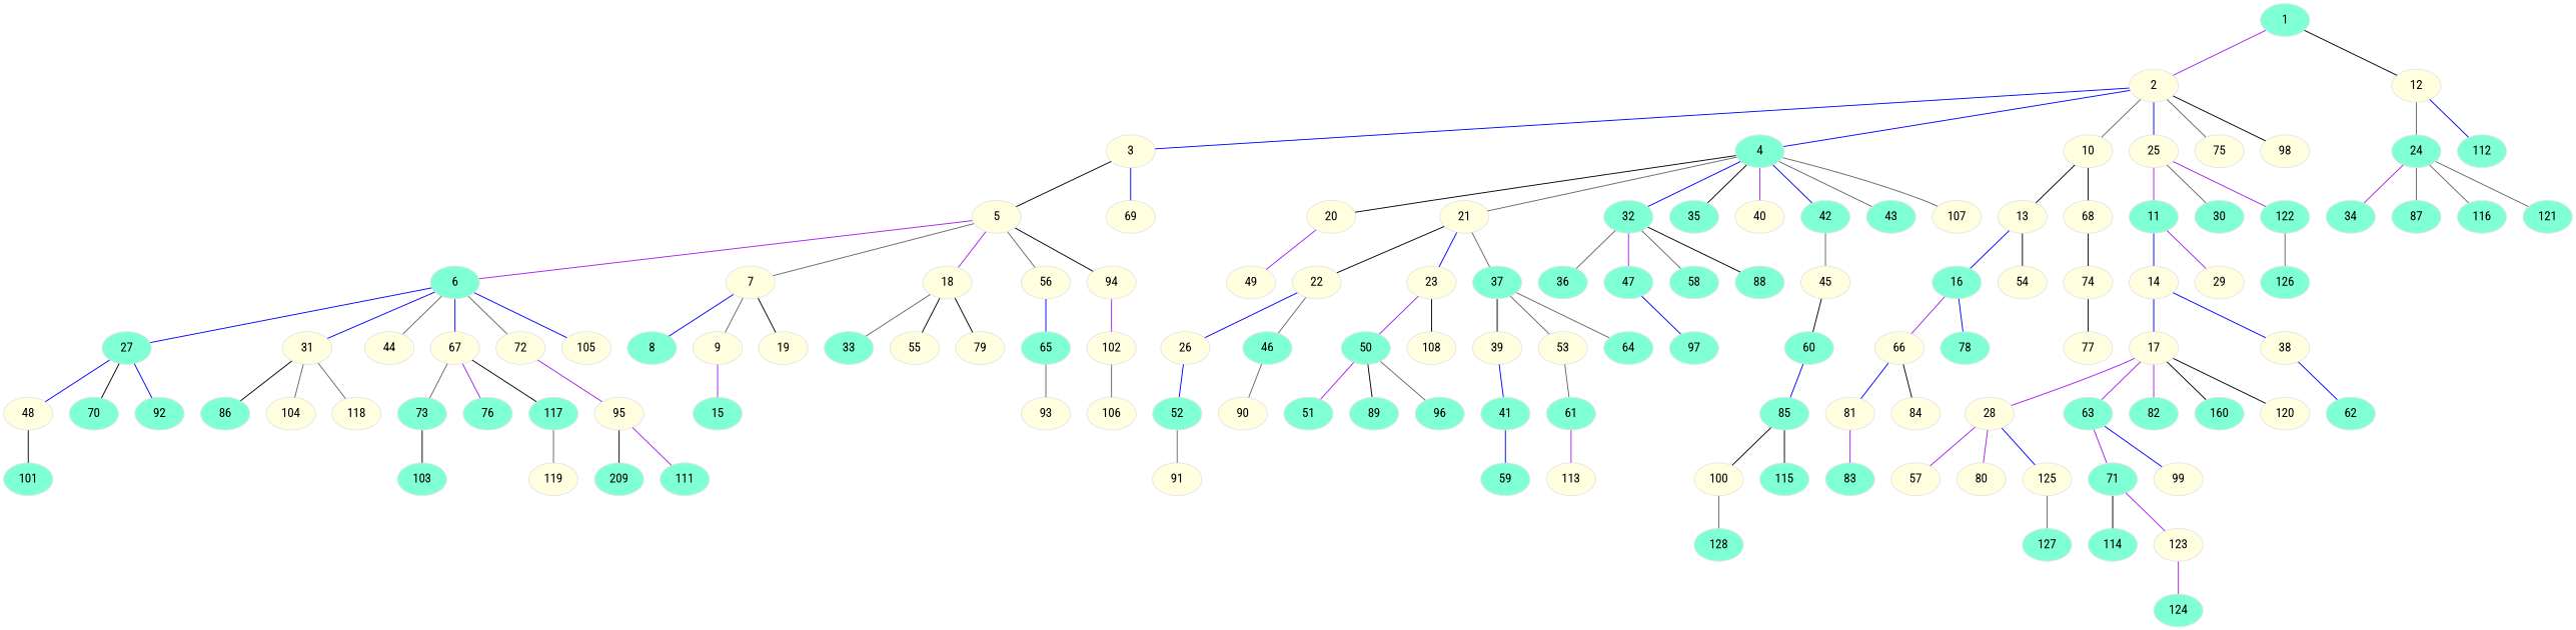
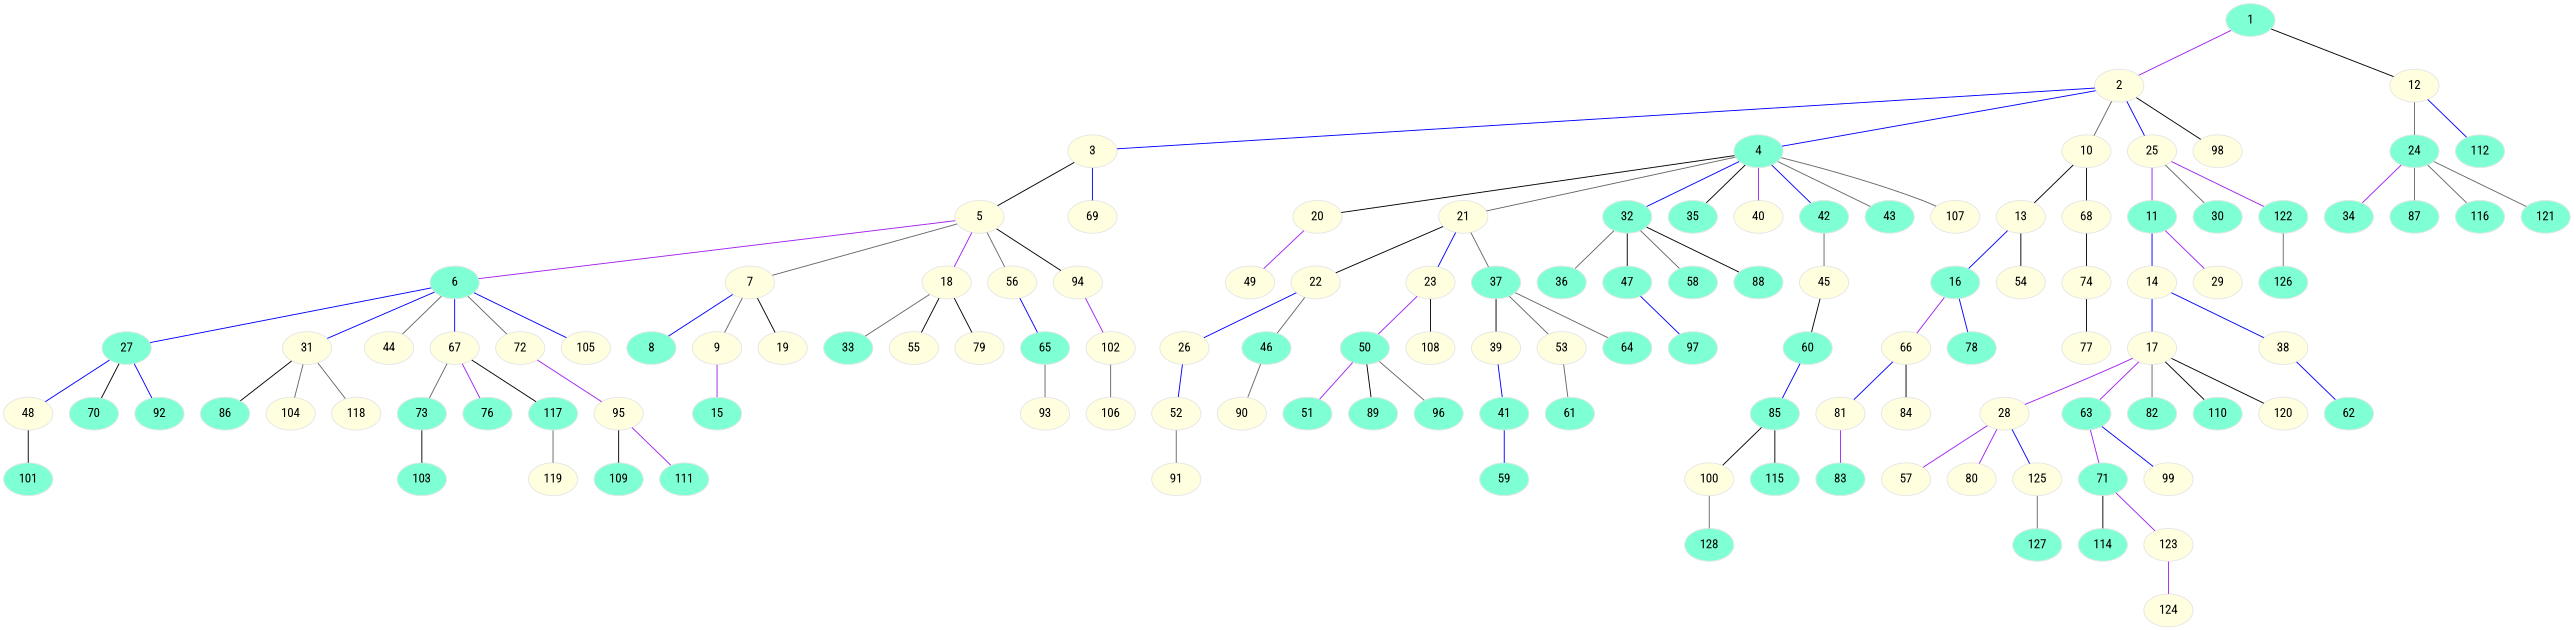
  graph {
    fontname="Roboto Condensed"
    node [color=gray90 fillcolor=lightyellow fontname="Roboto Condensed" style=filled]
    edge [color=gray40 fontname="Roboto Condensed"]
    1 [fillcolor=aquamarine]
    2
    12
    3
    4 [fillcolor=aquamarine]
    10
    25
-   75
    98
    24 [fillcolor=aquamarine]
    112 [fillcolor=aquamarine]
    5
    69
    20
    21
    32 [fillcolor=aquamarine]
    35 [fillcolor=aquamarine]
    40
    42 [fillcolor=aquamarine]
    43 [fillcolor=aquamarine]
    107
    13
    68
    11 [fillcolor=aquamarine]
    30 [fillcolor=aquamarine]
    122 [fillcolor=aquamarine]
    6 [fillcolor=aquamarine]
    7
    18
    56
    94
    49
    22
    23
    37 [fillcolor=aquamarine]
    36 [fillcolor=aquamarine]
    47 [fillcolor=aquamarine]
    58 [fillcolor=aquamarine]
    88 [fillcolor=aquamarine]
    45
    27 [fillcolor=aquamarine]
    31
    44
    67
    72
    105
    8 [fillcolor=aquamarine]
    9
    19
    33 [fillcolor=aquamarine]
    55
    79
    65 [fillcolor=aquamarine]
    102
    48
    70 [fillcolor=aquamarine]
    92 [fillcolor=aquamarine]
    86 [fillcolor=aquamarine]
    104
    118
    73 [fillcolor=aquamarine]
    76 [fillcolor=aquamarine]
    117 [fillcolor=aquamarine]
    95
    15 [fillcolor=aquamarine]
    14
    29
    16 [fillcolor=aquamarine]
    54
    74
    17
    38
    34 [fillcolor=aquamarine]
    87 [fillcolor=aquamarine]
    116 [fillcolor=aquamarine]
    121 [fillcolor=aquamarine]
    66
    78 [fillcolor=aquamarine]
    28
    63 [fillcolor=aquamarine]
    82 [fillcolor=aquamarine]
-   110 [fillcolor=aquamarine label=160]
+   110 [fillcolor=aquamarine]
    120
    62 [fillcolor=aquamarine]
    81
    84
    57
    80
    125
    71 [fillcolor=aquamarine]
    99
    26
    46 [fillcolor=aquamarine]
    50 [fillcolor=aquamarine]
    108
    39
    53
    64 [fillcolor=aquamarine]
-   52 [fillcolor=aquamarine]
+   52
    90
    51 [fillcolor=aquamarine]
    89 [fillcolor=aquamarine]
    96 [fillcolor=aquamarine]
    126 [fillcolor=aquamarine]
    91
    101 [fillcolor=aquamarine]
    127 [fillcolor=aquamarine]
    97 [fillcolor=aquamarine]
    41 [fillcolor=aquamarine]
    61 [fillcolor=aquamarine]
    59 [fillcolor=aquamarine]
    60 [fillcolor=aquamarine]
    85 [fillcolor=aquamarine]
-   113
    93
    100
    115 [fillcolor=aquamarine]
    114 [fillcolor=aquamarine]
    123
    83 [fillcolor=aquamarine]
    103 [fillcolor=aquamarine]
    119
    77
-   124 [fillcolor=aquamarine]
-   109 [fillcolor=aquamarine label=209]
+   124
+   109 [fillcolor=aquamarine]
    111 [fillcolor=aquamarine]
    128 [fillcolor=aquamarine]
    106
    1 -- 2 [color=purple]
    1 -- 12 [color=black]
    2 -- 3 [color=blue]
    2 -- 4 [color=blue]
    2 -- 10
    2 -- 25 [color=blue]
-   2 -- 75
    2 -- 98 [color=black]
    12 -- 24
    12 -- 112 [color=blue]
    3 -- 5 [color=black]
    3 -- 69 [color=blue]
    4 -- 20 [color=black]
    4 -- 21
    4 -- 32 [color=blue]
    4 -- 35 [color=black]
    4 -- 40 [color=purple]
    4 -- 42 [color=blue]
    4 -- 43
    4 -- 107
    10 -- 13 [color=black]
    10 -- 68 [color=black]
    25 -- 11 [color=purple]
    25 -- 30
    25 -- 122 [color=purple]
    24 -- 34 [color=purple]
    24 -- 87
    24 -- 116
    24 -- 121
    5 -- 6 [color=purple]
    5 -- 7
    5 -- 18 [color=purple]
    5 -- 56
    5 -- 94 [color=black]
    20 -- 49 [color=purple]
    21 -- 22 [color=black]
    21 -- 23 [color=blue]
    21 -- 37
    32 -- 36
-   32 -- 47 [color=purple]
+   32 -- 47 [color=black]
    32 -- 58
    32 -- 88 [color=black]
    42 -- 45
    13 -- 16 [color=blue]
    13 -- 54 [color=black]
    68 -- 74 [color=black]
    11 -- 14 [color=blue]
    11 -- 29 [color=purple]
    122 -- 126
    6 -- 27 [color=blue]
    6 -- 31 [color=blue]
    6 -- 44
    6 -- 67 [color=blue]
    6 -- 72
    6 -- 105 [color=blue]
    7 -- 8 [color=blue]
    7 -- 9
    7 -- 19 [color=black]
    18 -- 33
    18 -- 55 [color=black]
    18 -- 79 [color=black]
    56 -- 65 [color=blue]
    94 -- 102 [color=purple]
    22 -- 26 [color=blue]
    22 -- 46
    23 -- 50 [color=purple]
    23 -- 108 [color=black]
    37 -- 39 [color=black]
    37 -- 53
    37 -- 64
    47 -- 97 [color=blue]
    45 -- 60 [color=black]
    27 -- 48 [color=blue]
    27 -- 70 [color=black]
    27 -- 92 [color=blue]
    31 -- 86 [color=black]
    31 -- 104
    31 -- 118
    67 -- 73
    67 -- 76 [color=purple]
    67 -- 117 [color=black]
    72 -- 95 [color=purple]
    9 -- 15 [color=purple]
    65 -- 93
    102 -- 106
    48 -- 101 [color=black]
    73 -- 103 [color=black]
    117 -- 119
    95 -- 109 [color=black]
    95 -- 111 [color=purple]
    14 -- 17 [color=blue]
    14 -- 38 [color=blue]
    16 -- 66 [color=purple]
    16 -- 78 [color=blue]
    74 -- 77 [color=black]
    17 -- 28 [color=purple]
    17 -- 63 [color=purple]
-   17 -- 82 [color=purple]
+   17 -- 82
    17 -- 110 [color=black]
    17 -- 120 [color=black]
    38 -- 62 [color=blue]
    66 -- 81 [color=blue]
    66 -- 84 [color=black]
    28 -- 57 [color=purple]
    28 -- 80 [color=purple]
    28 -- 125 [color=blue]
    63 -- 71 [color=purple]
    63 -- 99 [color=blue]
    81 -- 83 [color=purple]
    125 -- 127
    71 -- 114 [color=black]
    71 -- 123 [color=purple]
    26 -- 52 [color=blue]
    46 -- 90
    50 -- 51 [color=purple]
    50 -- 89 [color=black]
    50 -- 96
    39 -- 41 [color=blue]
    53 -- 61
    52 -- 91
    41 -- 59 [color=blue]
-   61 -- 113 [color=purple]
    60 -- 85 [color=blue]
    85 -- 100 [color=black]
    85 -- 115 [color=black]
    100 -- 128
    123 -- 124 [color=purple]
  }
